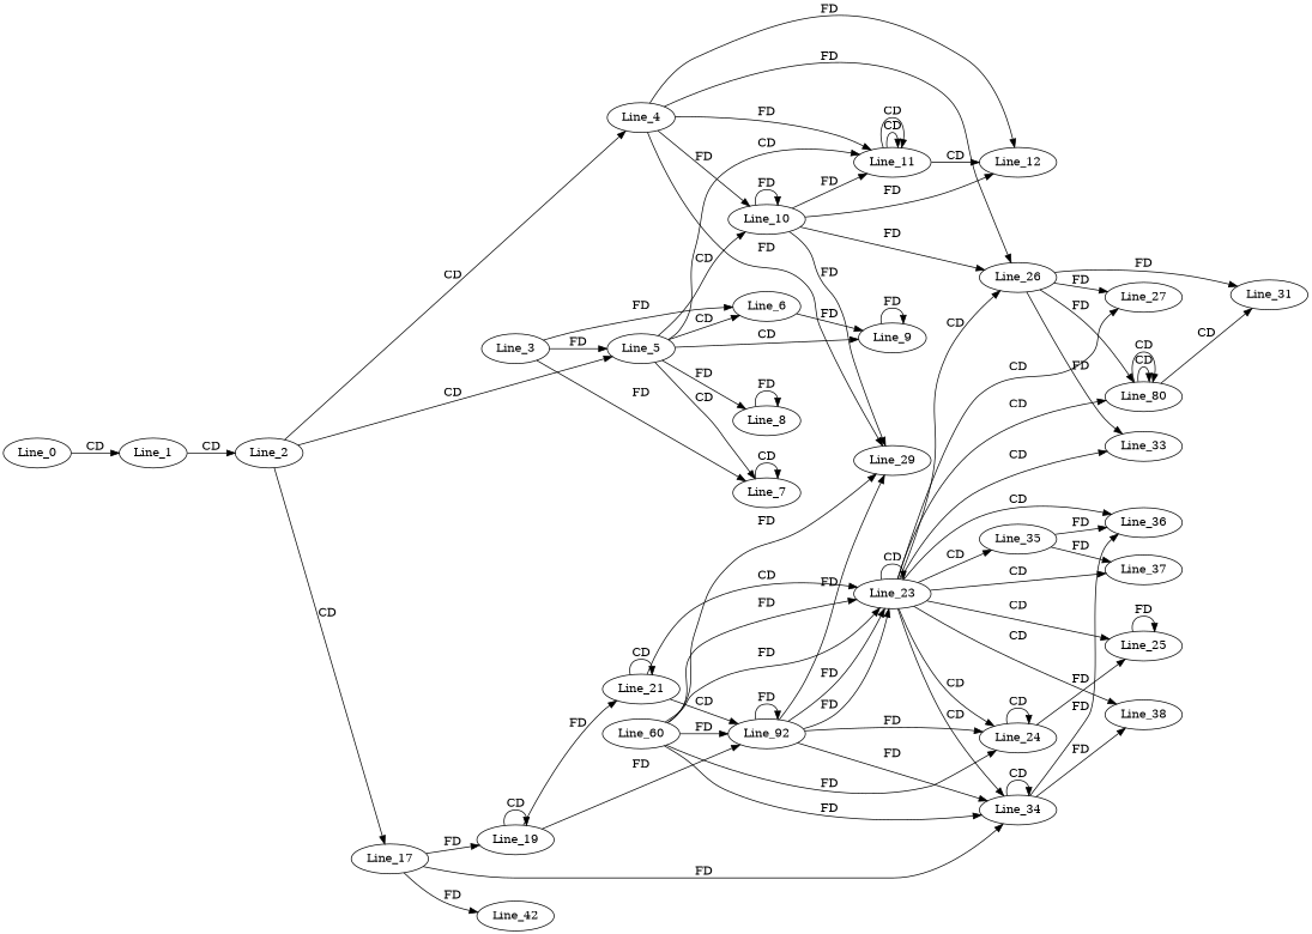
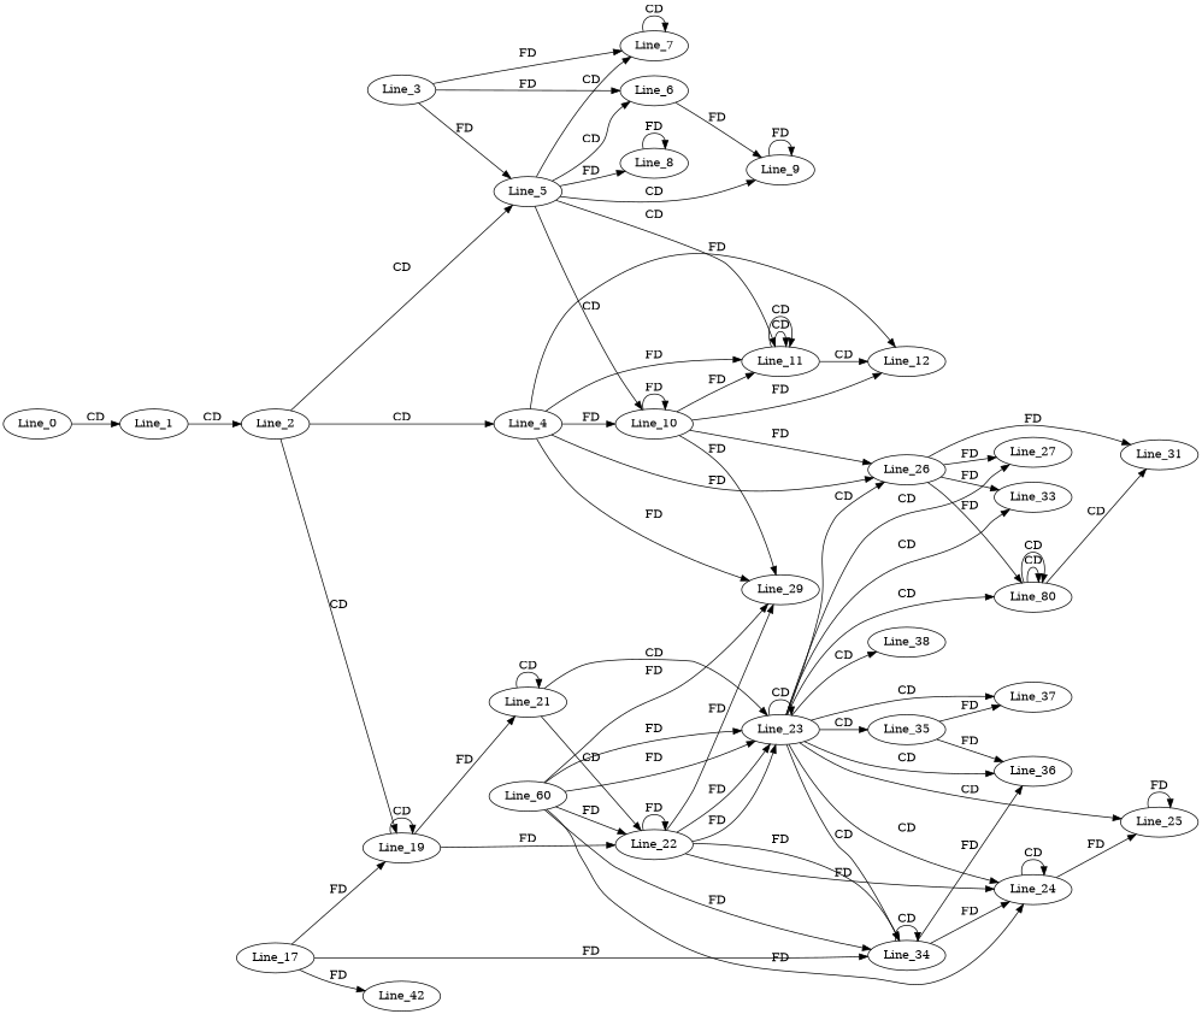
  digraph {
    rankdir=LR
    Line_0
    Line_1
    Line_2
    Line_4
    Line_5
    Line_17
    Line_3
    Line_6
    Line_7
    Line_10
    Line_11
    Line_12
    Line_26
    Line_29
    Line_8
    Line_9
    Line_19
    Line_34
    Line_42
    Line_27
    n21 [label=Line_80]
    Line_33
    Line_31
    Line_21
-   Line_22 [label=Line_92]
+   Line_22
    Line_36
    Line_38
    Line_23
    Line_24
    Line_25
    Line_35
    Line_37
    n33 [label=Line_60]
    Line_0 -> Line_1 [label=CD]
    Line_1 -> Line_2 [label=CD]
    Line_2 -> Line_4 [label=CD]
    Line_2 -> Line_5 [label=CD]
-   Line_2 -> Line_17 [label=CD]
+   Line_2 -> Line_19 [label=CD]
    Line_4 -> Line_10 [label=FD]
    Line_4 -> Line_11 [label=FD]
    Line_4 -> Line_12 [label=FD]
    Line_4 -> Line_26 [label=FD]
    Line_4 -> Line_29 [label=FD]
    Line_5 -> Line_6 [label=CD]
    Line_5 -> Line_7 [label=CD]
    Line_5 -> Line_10 [label=CD]
    Line_5 -> Line_11 [label=CD]
    Line_5 -> Line_8 [label=FD]
    Line_5 -> Line_9 [label=CD]
    Line_17 -> Line_19 [label=FD]
    Line_17 -> Line_34 [label=FD]
    Line_17 -> Line_42 [label=FD]
    Line_3 -> Line_5 [label=FD]
    Line_3 -> Line_6 [label=FD]
    Line_3 -> Line_7 [label=FD]
    Line_6 -> Line_9 [label=FD]
    Line_7 -> Line_7 [label=CD]
    Line_10 -> Line_10 [label=FD]
    Line_10 -> Line_11 [label=FD]
    Line_10 -> Line_12 [label=FD]
    Line_10 -> Line_26 [label=FD]
    Line_10 -> Line_29 [label=FD]
    Line_11 -> Line_11 [label=CD]
    Line_11 -> Line_11 [label=CD]
    Line_11 -> Line_12 [label=CD]
    Line_26 -> Line_27 [label=FD]
    Line_26 -> n21 [label=FD]
    Line_26 -> Line_33 [label=FD]
    Line_26 -> Line_31 [label=FD]
    Line_8 -> Line_8 [label=FD]
    Line_9 -> Line_9 [label=FD]
    Line_19 -> Line_19 [label=CD]
    Line_19 -> Line_21 [label=FD]
    Line_19 -> Line_22 [label=FD]
    Line_34 -> Line_34 [label=CD]
    Line_34 -> Line_36 [label=FD]
-   Line_34 -> Line_38 [label=FD]
+   Line_34 -> Line_24 [label=FD]
    n21 -> n21 [label=CD]
    n21 -> n21 [label=CD]
    n21 -> Line_31 [label=CD]
    Line_21 -> Line_21 [label=CD]
    Line_21 -> Line_22 [label=CD]
    Line_21 -> Line_23 [label=CD]
    Line_22 -> Line_29 [label=FD]
    Line_22 -> Line_34 [label=FD]
    Line_22 -> Line_22 [label=FD]
    Line_22 -> Line_23 [label=FD]
    Line_22 -> Line_23 [label=FD]
    Line_22 -> Line_24 [label=FD]
    Line_23 -> Line_26 [label=CD]
    Line_23 -> Line_34 [label=CD]
    Line_23 -> Line_27 [label=CD]
    Line_23 -> n21 [label=CD]
    Line_23 -> Line_33 [label=CD]
    Line_23 -> Line_36 [label=CD]
    Line_23 -> Line_38 [label=CD]
    Line_23 -> Line_23 [label=CD]
    Line_23 -> Line_24 [label=CD]
    Line_23 -> Line_25 [label=CD]
    Line_23 -> Line_35 [label=CD]
    Line_23 -> Line_37 [label=CD]
    Line_24 -> Line_24 [label=CD]
    Line_24 -> Line_25 [label=FD]
    Line_25 -> Line_25 [label=FD]
    Line_35 -> Line_36 [label=FD]
    Line_35 -> Line_37 [label=FD]
    n33 -> Line_29 [label=FD]
    n33 -> Line_34 [label=FD]
    n33 -> Line_22 [label=FD]
    n33 -> Line_23 [label=FD]
    n33 -> Line_23 [label=FD]
    n33 -> Line_24 [label=FD]
  }
